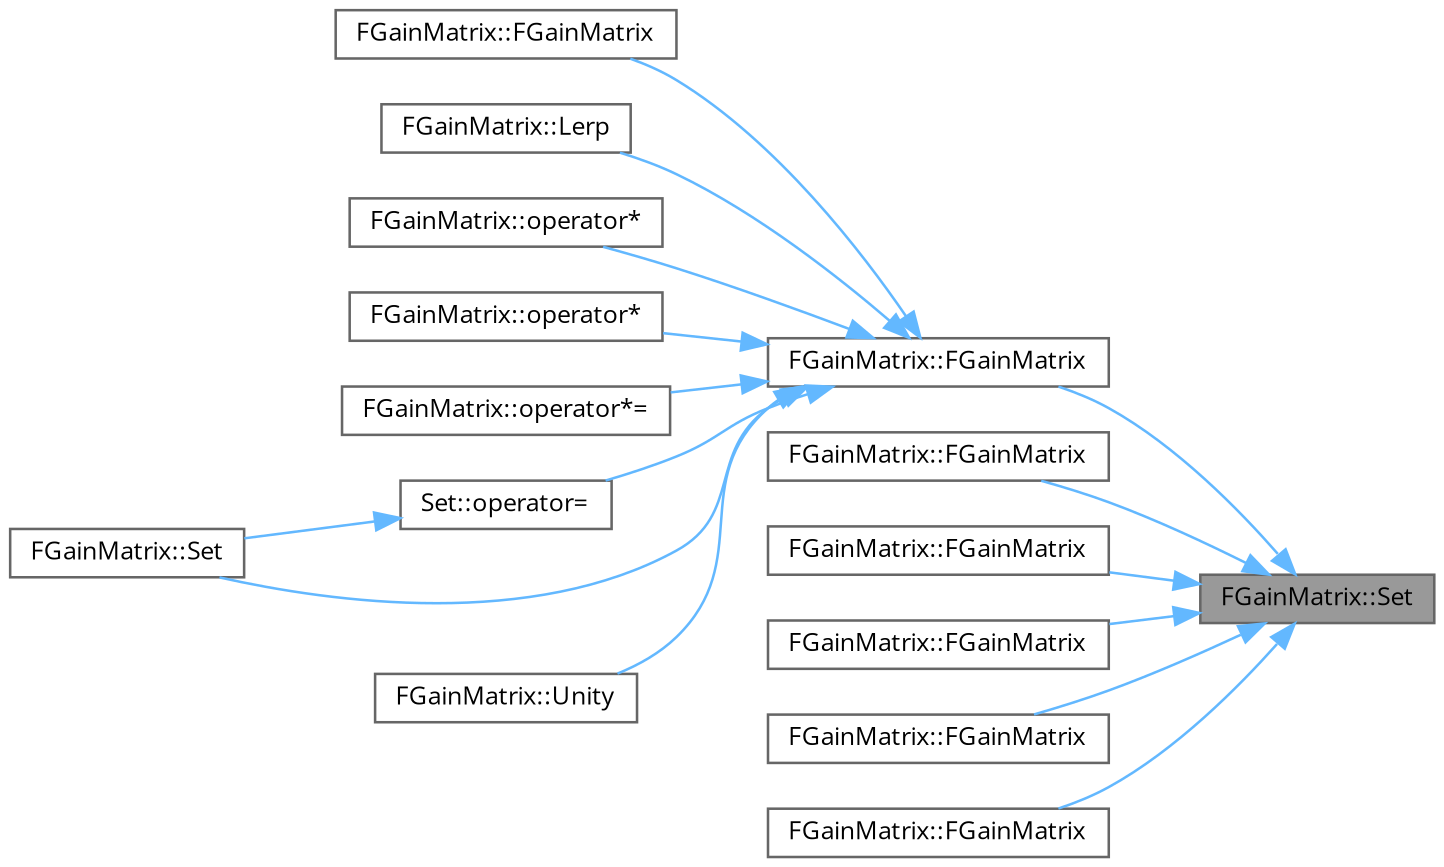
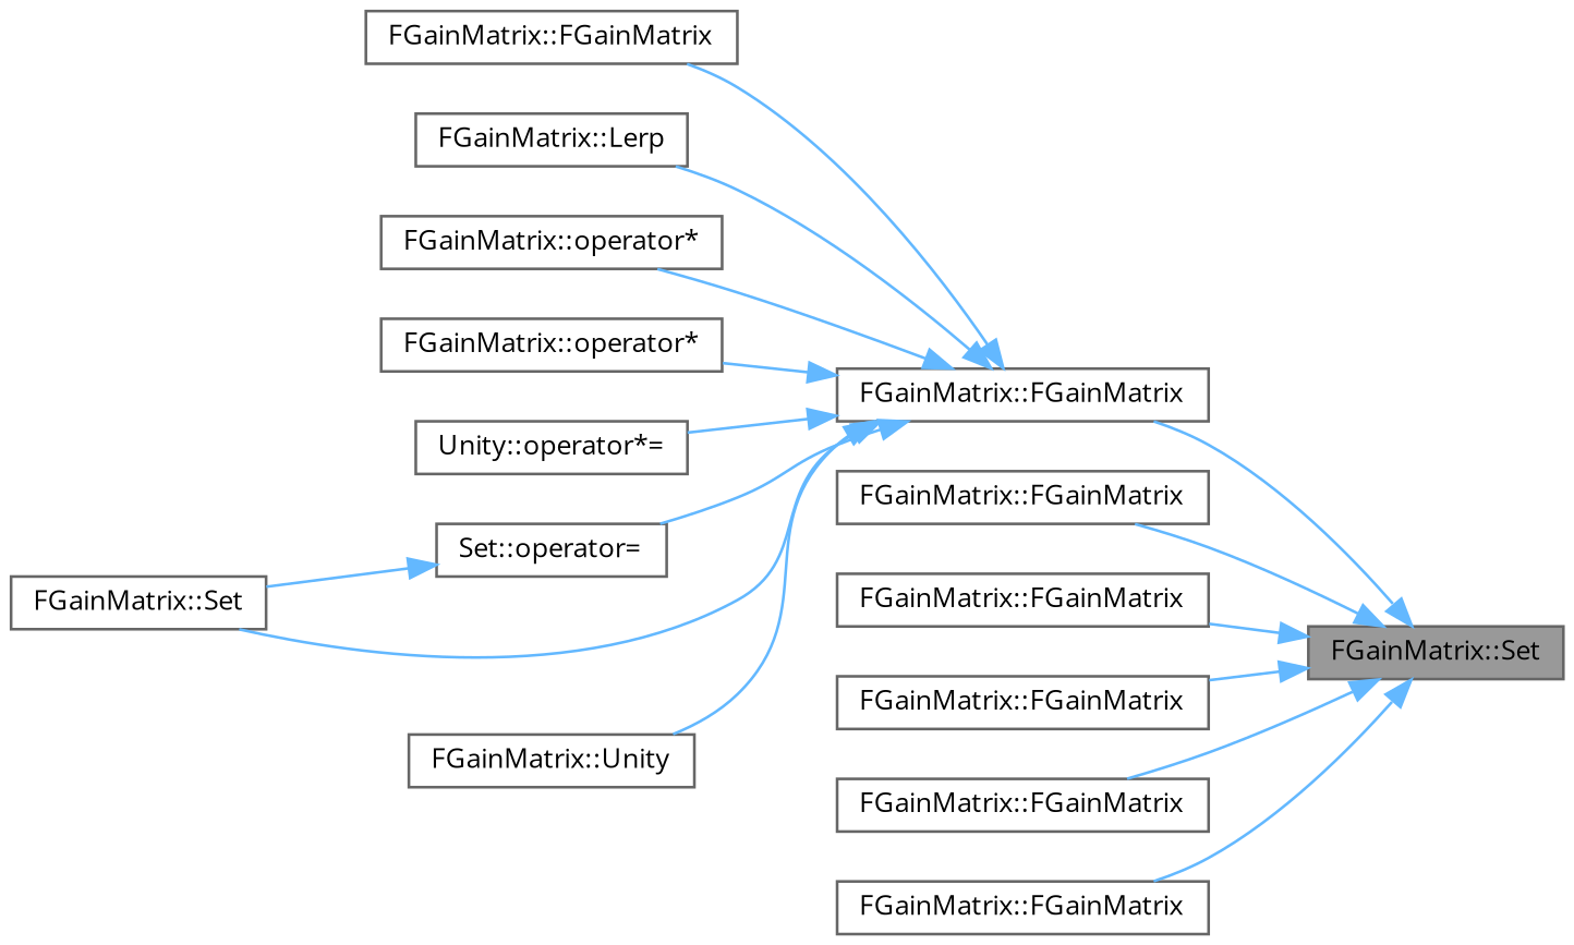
  digraph {
    fontname="Open Sans"
    rankdir=RL
    node [color=grey40 fillcolor=white fontname="Open Sans" fontsize=10 shape=box style=filled]
    edge [color=steelblue1 dir=back fontname="Open Sans" fontsize=10 labelfontname=Helvetica labelfontsize=10 style=solid]
    n1 [color=gray40 fillcolor=grey60 fontcolor=black height=0.2 label="FGainMatrix::Set" width=0.4]
    n2 [height=0.2 label="FGainMatrix::FGainMatrix" width=0.4]
    n3 [height=0.2 label="FGainMatrix::FGainMatrix" width=0.4]
    n4 [height=0.2 label="FGainMatrix::FGainMatrix" width=0.4]
    n5 [height=0.2 label="FGainMatrix::FGainMatrix" width=0.4]
    n6 [height=0.2 label="FGainMatrix::FGainMatrix" width=0.4]
    n7 [height=0.2 label="FGainMatrix::FGainMatrix" width=0.4]
    n8 [height=0.2 label="FGainMatrix::FGainMatrix" width=0.4]
    n9 [height=0.2 label="FGainMatrix::Lerp" width=0.4]
    n10 [height=0.2 label="FGainMatrix::operator*" width=0.4]
    n11 [height=0.2 label="FGainMatrix::operator*" width=0.4]
-   n12 [height=0.2 label="FGainMatrix::operator*=" width=0.4]
+   n12 [height=0.2 label="Unity::operator*=" width=0.4]
    n13 [height=0.2 label="Set::operator=" width=0.4]
    n14 [height=0.2 label="FGainMatrix::Set" width=0.4]
    n15 [height=0.2 label="FGainMatrix::Unity" width=0.4]
    n1 -> n2
    n1 -> n3
    n1 -> n4
    n1 -> n5
    n1 -> n6
    n1 -> n7
    n2 -> n8
    n2 -> n9
    n2 -> n10
    n2 -> n11
    n2 -> n12
    n2 -> n13
    n2 -> n14
    n2 -> n15
    n13 -> n14
  }
